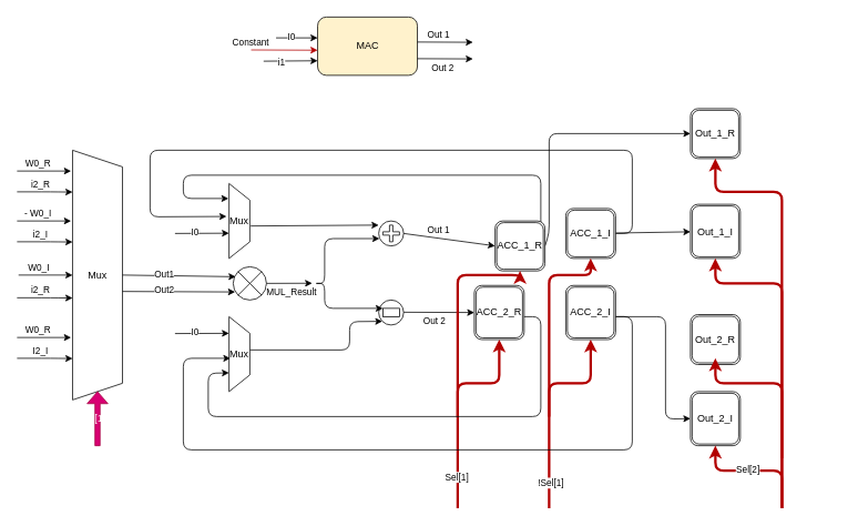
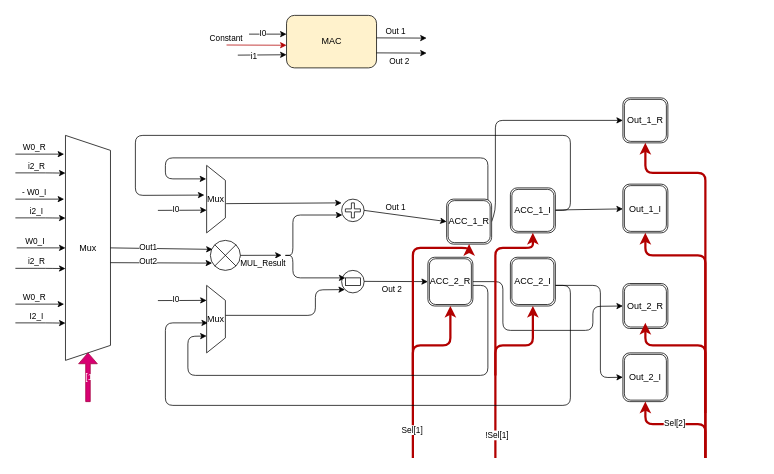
  <mxCell id="0" />
  <mxCell id="1" parent="0" />
  <mxCell id="2" value="MAC" style="rounded=1;whiteSpace=wrap;html=1;fillColor=#fff2cc;" parent="1" vertex="1"><mxGeometry x="381.56" y="20" width="120" height="70" as="geometry" /></mxCell>
  <mxCell id="3" value="" style="endArrow=classic;html=1;" parent="1" edge="1"><mxGeometry width="50" height="50" relative="1" as="geometry"><mxPoint x="331.56" y="45" as="sourcePoint" /><mxPoint x="381.56" y="45" as="targetPoint" /></mxGeometry></mxCell>
  <mxCell id="4" value="I0" style="edgeLabel;html=1;align=center;verticalAlign=middle;resizable=0;points=[];" parent="3" vertex="1" connectable="0"><mxGeometry x="-0.261" y="2" relative="1" as="geometry"><mxPoint as="offset" /></mxGeometry></mxCell>
  <mxCell id="5" value="" style="endArrow=classic;html=1;entryX=0;entryY=0.75;entryDx=0;entryDy=0;" parent="1" target="2" edge="1"><mxGeometry width="50" height="50" relative="1" as="geometry"><mxPoint x="316.56" y="73" as="sourcePoint" /><mxPoint x="366.56" y="70" as="targetPoint" /></mxGeometry></mxCell>
  <mxCell id="6" value="i1" style="edgeLabel;html=1;align=center;verticalAlign=middle;resizable=0;points=[];" parent="5" vertex="1" connectable="0"><mxGeometry x="-0.363" y="-1" relative="1" as="geometry"><mxPoint as="offset" /></mxGeometry></mxCell>
  <mxCell id="7" value="" style="endArrow=classic;html=1;entryX=0.015;entryY=0.672;entryDx=0;entryDy=0;entryPerimeter=0;" parent="1" edge="1"><mxGeometry width="50" height="50" relative="1" as="geometry"><mxPoint x="501.56" y="50" as="sourcePoint" /><mxPoint x="568.352" y="50.32" as="targetPoint" /></mxGeometry></mxCell>
  <mxCell id="8" value="Out 1" style="edgeLabel;html=1;align=center;verticalAlign=middle;resizable=0;points=[];" parent="7" vertex="1" connectable="0"><mxGeometry x="-0.265" y="3" relative="1" as="geometry"><mxPoint y="-7" as="offset" /></mxGeometry></mxCell>
  <mxCell id="9" value="" style="endArrow=classic;html=1;entryX=0.015;entryY=0.672;entryDx=0;entryDy=0;entryPerimeter=0;" parent="1" edge="1"><mxGeometry width="50" height="50" relative="1" as="geometry"><mxPoint x="501.56" y="70" as="sourcePoint" /><mxPoint x="568.352" y="70.32" as="targetPoint" /></mxGeometry></mxCell>
  <mxCell id="10" value="Out 2" style="edgeLabel;html=1;align=center;verticalAlign=middle;resizable=0;points=[];" parent="9" vertex="1" connectable="0"><mxGeometry x="-0.265" y="1" relative="1" as="geometry"><mxPoint x="5" y="11" as="offset" /></mxGeometry></mxCell>
  <mxCell id="11" value="" style="endArrow=classic;html=1;entryX=0.015;entryY=0.672;entryDx=0;entryDy=0;entryPerimeter=0;fillColor=#e51400;strokeColor=#B20000;" parent="1" edge="1"><mxGeometry width="50" height="50" relative="1" as="geometry"><mxPoint x="301.56" y="59.52" as="sourcePoint" /><mxPoint x="381.56" y="59.84" as="targetPoint" /></mxGeometry></mxCell>
  <mxCell id="12" value="Constant" style="edgeLabel;html=1;align=center;verticalAlign=middle;resizable=0;points=[];" parent="11" vertex="1" connectable="0"><mxGeometry x="-0.363" y="-1" relative="1" as="geometry"><mxPoint x="-26" y="-11" as="offset" /></mxGeometry></mxCell>
  <mxCell id="13" value="" style="shape=sumEllipse;perimeter=ellipsePerimeter;whiteSpace=wrap;html=1;backgroundOutline=1;" parent="1" vertex="1"><mxGeometry x="280" y="320" width="40" height="40" as="geometry" /></mxCell>
  <mxCell id="14" value="Mux" style="shape=trapezoid;perimeter=trapezoidPerimeter;whiteSpace=wrap;html=1;fixedSize=1;direction=south;" parent="1" vertex="1"><mxGeometry x="86.8" y="180" width="60" height="300" as="geometry" /></mxCell>
  <mxCell id="15" value="" style="endArrow=classic;html=1;entryX=0;entryY=0.25;entryDx=0;entryDy=0;" parent="1" edge="1"><mxGeometry width="50" height="50" relative="1" as="geometry"><mxPoint x="20" y="205" as="sourcePoint" /><mxPoint x="85" y="205" as="targetPoint" /></mxGeometry></mxCell>
  <mxCell id="16" value="W0_R" style="edgeLabel;html=1;align=center;verticalAlign=middle;resizable=0;points=[];" parent="15" vertex="1" connectable="0"><mxGeometry x="-0.261" y="2" relative="1" as="geometry"><mxPoint y="-8" as="offset" /></mxGeometry></mxCell>
  <mxCell id="17" value="" style="endArrow=classic;html=1;entryX=0.015;entryY=0.672;entryDx=0;entryDy=0;entryPerimeter=0;" parent="1" edge="1"><mxGeometry width="50" height="50" relative="1" as="geometry"><mxPoint x="20" y="230" as="sourcePoint" /><mxPoint x="86.8" y="230.32" as="targetPoint" /><Array as="points"><mxPoint x="60" y="230" /></Array></mxGeometry></mxCell>
  <mxCell id="18" value="i2_R" style="edgeLabel;html=1;align=center;verticalAlign=middle;resizable=0;points=[];" parent="17" vertex="1" connectable="0"><mxGeometry x="-0.363" y="-1" relative="1" as="geometry"><mxPoint x="6" y="-11" as="offset" /></mxGeometry></mxCell>
  <mxCell id="19" value="" style="endArrow=classic;html=1;entryX=0;entryY=0.25;entryDx=0;entryDy=0;" parent="1" edge="1"><mxGeometry width="50" height="50" relative="1" as="geometry"><mxPoint x="20.008" y="265" as="sourcePoint" /><mxPoint x="85.008" y="265" as="targetPoint" /></mxGeometry></mxCell>
  <mxCell id="20" value="- W0_I" style="edgeLabel;html=1;align=center;verticalAlign=middle;resizable=0;points=[];" parent="19" vertex="1" connectable="0"><mxGeometry x="-0.261" y="2" relative="1" as="geometry"><mxPoint y="-8" as="offset" /></mxGeometry></mxCell>
  <mxCell id="21" value="" style="endArrow=classic;html=1;entryX=0.015;entryY=0.672;entryDx=0;entryDy=0;entryPerimeter=0;" parent="1" edge="1"><mxGeometry width="50" height="50" relative="1" as="geometry"><mxPoint x="20.008" y="290" as="sourcePoint" /><mxPoint x="86.8" y="290.32" as="targetPoint" /><Array as="points"><mxPoint x="60" y="290" /></Array></mxGeometry></mxCell>
  <mxCell id="22" value="i2_I" style="edgeLabel;html=1;align=center;verticalAlign=middle;resizable=0;points=[];" parent="21" vertex="1" connectable="0"><mxGeometry x="-0.363" y="-1" relative="1" as="geometry"><mxPoint x="6" y="-11" as="offset" /></mxGeometry></mxCell>
  <mxCell id="23" value="" style="endArrow=classic;html=1;entryX=0.015;entryY=0.672;entryDx=0;entryDy=0;entryPerimeter=0;" parent="1" edge="1"><mxGeometry width="50" height="50" relative="1" as="geometry"><mxPoint x="20.008" y="357.29" as="sourcePoint" /><mxPoint x="86.8" y="357.61" as="targetPoint" /><Array as="points"><mxPoint x="60" y="357.29" /></Array></mxGeometry></mxCell>
  <mxCell id="24" value="i2_R" style="edgeLabel;html=1;align=center;verticalAlign=middle;resizable=0;points=[];" parent="23" vertex="1" connectable="0"><mxGeometry x="-0.363" y="-1" relative="1" as="geometry"><mxPoint x="6" y="-11" as="offset" /></mxGeometry></mxCell>
  <mxCell id="25" value="" style="endArrow=classic;html=1;entryX=0;entryY=0.25;entryDx=0;entryDy=0;" parent="1" edge="1"><mxGeometry width="50" height="50" relative="1" as="geometry"><mxPoint x="20.008" y="405" as="sourcePoint" /><mxPoint x="85.008" y="405" as="targetPoint" /></mxGeometry></mxCell>
  <mxCell id="26" value="W0_R" style="edgeLabel;html=1;align=center;verticalAlign=middle;resizable=0;points=[];" parent="25" vertex="1" connectable="0"><mxGeometry x="-0.261" y="2" relative="1" as="geometry"><mxPoint y="-8" as="offset" /></mxGeometry></mxCell>
  <mxCell id="27" value="" style="endArrow=classic;html=1;entryX=0.015;entryY=0.672;entryDx=0;entryDy=0;entryPerimeter=0;" parent="1" edge="1"><mxGeometry width="50" height="50" relative="1" as="geometry"><mxPoint x="20.008" y="430" as="sourcePoint" /><mxPoint x="86.8" y="430.32" as="targetPoint" /><Array as="points"><mxPoint x="60" y="430" /></Array></mxGeometry></mxCell>
  <mxCell id="28" value="I2_I" style="edgeLabel;html=1;align=center;verticalAlign=middle;resizable=0;points=[];" parent="27" vertex="1" connectable="0"><mxGeometry x="-0.363" y="-1" relative="1" as="geometry"><mxPoint x="6" y="-11" as="offset" /></mxGeometry></mxCell>
  <mxCell id="29" value="Sel[1:0]" style="shape=singleArrow;direction=north;whiteSpace=wrap;html=1;fillColor=#d80073;fontColor=#ffffff;strokeColor=#A50040;arrowWidth=0.243;arrowSize=0.223;" parent="1" vertex="1"><mxGeometry x="104.3" y="470" width="25" height="65" as="geometry" /></mxCell>
  <mxCell id="30" value="" style="endArrow=classic;html=1;entryX=0;entryY=0.25;entryDx=0;entryDy=0;" parent="1" edge="1"><mxGeometry width="50" height="50" relative="1" as="geometry"><mxPoint x="21.798" y="330" as="sourcePoint" /><mxPoint x="86.798" y="330" as="targetPoint" /></mxGeometry></mxCell>
  <mxCell id="31" value="W0_I" style="edgeLabel;html=1;align=center;verticalAlign=middle;resizable=0;points=[];" parent="30" vertex="1" connectable="0"><mxGeometry x="-0.261" y="2" relative="1" as="geometry"><mxPoint y="-8" as="offset" /></mxGeometry></mxCell>
  <mxCell id="32" value="" style="endArrow=classic;html=1;entryX=0.075;entryY=0.3;entryDx=0;entryDy=0;entryPerimeter=0;" parent="1" target="13" edge="1"><mxGeometry width="50" height="50" relative="1" as="geometry"><mxPoint x="146.8" y="330" as="sourcePoint" /><mxPoint x="196.8" y="330" as="targetPoint" /></mxGeometry></mxCell>
  <mxCell id="33" value="Out1" style="edgeLabel;html=1;align=center;verticalAlign=middle;resizable=0;points=[];" parent="32" vertex="1" connectable="0"><mxGeometry x="-0.261" y="2" relative="1" as="geometry"><mxPoint as="offset" /></mxGeometry></mxCell>
  <mxCell id="34" value="" style="endArrow=classic;html=1;entryX=0.058;entryY=0.758;entryDx=0;entryDy=0;entryPerimeter=0;" parent="1" target="13" edge="1"><mxGeometry width="50" height="50" relative="1" as="geometry"><mxPoint x="146.8" y="349.71" as="sourcePoint" /><mxPoint x="196.8" y="349.71" as="targetPoint" /></mxGeometry></mxCell>
  <mxCell id="35" value="Out2" style="edgeLabel;html=1;align=center;verticalAlign=middle;resizable=0;points=[];" parent="34" vertex="1" connectable="0"><mxGeometry x="-0.261" y="2" relative="1" as="geometry"><mxPoint as="offset" /></mxGeometry></mxCell>
  <mxCell id="36" value="" style="endArrow=classic;html=1;exitX=1;exitY=0.5;exitDx=0;exitDy=0;" parent="1" source="13" edge="1"><mxGeometry width="50" height="50" relative="1" as="geometry"><mxPoint x="325" y="339.83" as="sourcePoint" /><mxPoint x="375" y="339.83" as="targetPoint" /></mxGeometry></mxCell>
  <mxCell id="37" value="MUL_Result" style="edgeLabel;html=1;align=center;verticalAlign=middle;resizable=0;points=[];" parent="36" vertex="1" connectable="0"><mxGeometry x="-0.261" y="2" relative="1" as="geometry"><mxPoint x="10" y="12" as="offset" /></mxGeometry></mxCell>
  <mxCell id="38" value="" style="shape=cross;whiteSpace=wrap;html=1;" parent="1" vertex="1"><mxGeometry x="460" y="270" width="20" height="20" as="geometry" /></mxCell>
  <mxCell id="39" value="" style="ellipse;whiteSpace=wrap;html=1;aspect=fixed;fillColor=none;" parent="1" vertex="1"><mxGeometry x="455" y="265" width="30" height="30" as="geometry" /></mxCell>
  <mxCell id="40" value="" style="ellipse;whiteSpace=wrap;html=1;aspect=fixed;fillColor=none;" parent="1" vertex="1"><mxGeometry x="455" y="360" width="30" height="30" as="geometry" /></mxCell>
  <mxCell id="41" value="" style="endArrow=classic;html=1;entryX=0;entryY=0.25;entryDx=0;entryDy=0;exitX=0.567;exitY=-0.04;exitDx=0;exitDy=0;exitPerimeter=0;" parent="1" source="57" edge="1"><mxGeometry width="50" height="50" relative="1" as="geometry"><mxPoint x="390" y="270" as="sourcePoint" /><mxPoint x="455" y="270" as="targetPoint" /></mxGeometry></mxCell>
  <mxCell id="42" value="" style="edgeStyle=segmentEdgeStyle;endArrow=classic;html=1;entryX=0.032;entryY=0.706;entryDx=0;entryDy=0;entryPerimeter=0;" parent="1" target="39" edge="1"><mxGeometry width="50" height="50" relative="1" as="geometry"><mxPoint x="380" y="340" as="sourcePoint" /><mxPoint x="449" y="301" as="targetPoint" /><Array as="points"><mxPoint x="390" y="340" /><mxPoint x="390" y="286" /></Array></mxGeometry></mxCell>
  <mxCell id="43" value="" style="edgeStyle=segmentEdgeStyle;endArrow=classic;html=1;entryX=0;entryY=0;entryDx=0;entryDy=0;" parent="1" target="44" edge="1"><mxGeometry width="50" height="50" relative="1" as="geometry"><mxPoint x="380" y="340" as="sourcePoint" /><mxPoint x="450" y="370" as="targetPoint" /><Array as="points"><mxPoint x="390" y="340" /><mxPoint x="390" y="370" /></Array></mxGeometry></mxCell>
  <mxCell id="44" value="" style="rounded=0;whiteSpace=wrap;html=1;" parent="1" vertex="1"><mxGeometry x="460" y="370" width="20" height="10" as="geometry" /></mxCell>
  <mxCell id="45" value="" style="endArrow=classic;html=1;entryX=0;entryY=0.5;entryDx=0;entryDy=0;exitX=1;exitY=0.5;exitDx=0;exitDy=0;" parent="1" source="39" target="54" edge="1"><mxGeometry width="50" height="50" relative="1" as="geometry"><mxPoint x="480" y="304.66" as="sourcePoint" /><mxPoint x="546.792" y="304.98" as="targetPoint" /></mxGeometry></mxCell>
  <mxCell id="46" value="Out 1" style="edgeLabel;html=1;align=center;verticalAlign=middle;resizable=0;points=[];" parent="45" vertex="1" connectable="0"><mxGeometry x="-0.265" y="3" relative="1" as="geometry"><mxPoint y="-7" as="offset" /></mxGeometry></mxCell>
  <mxCell id="47" value="" style="endArrow=classic;html=1;entryX=0;entryY=0.5;entryDx=0;entryDy=0;" parent="1" target="50" edge="1"><mxGeometry width="50" height="50" relative="1" as="geometry"><mxPoint x="485" y="374.66" as="sourcePoint" /><mxPoint x="551.792" y="374.98" as="targetPoint" /></mxGeometry></mxCell>
  <mxCell id="48" value="Out 2" style="edgeLabel;html=1;align=center;verticalAlign=middle;resizable=0;points=[];" parent="47" vertex="1" connectable="0"><mxGeometry x="-0.265" y="1" relative="1" as="geometry"><mxPoint x="5" y="11" as="offset" /></mxGeometry></mxCell>
+ <mxCell id="49" style="edgeStyle=none;html=1;entryX=0;entryY=0.5;entryDx=0;entryDy=0;exitX=1;exitY=0.5;exitDx=0;exitDy=0;" parent="1" source="50" target="75" edge="1"><mxGeometry relative="1" as="geometry"><Array as="points"><mxPoint x="670" y="375" /><mxPoint x="670" y="440" /><mxPoint x="790" y="440" /><mxPoint x="790" y="408" /></Array></mxGeometry></mxCell>
  <mxCell id="50" value="ACC_2_R" style="shape=ext;double=1;rounded=1;whiteSpace=wrap;html=1;" parent="1" vertex="1"><mxGeometry x="570" y="342.5" width="60" height="65" as="geometry" /></mxCell>
  <mxCell id="51" value="" style="edgeStyle=elbowEdgeStyle;elbow=vertical;endArrow=classic;html=1;fillColor=#e51400;strokeColor=#B20000;strokeWidth=3;entryX=0.5;entryY=1;entryDx=0;entryDy=0;" parent="1" target="50" edge="1"><mxGeometry width="50" height="50" relative="1" as="geometry"><mxPoint x="550" y="500" as="sourcePoint" /><mxPoint x="600" y="420" as="targetPoint" /><Array as="points"><mxPoint x="600" y="460" /></Array></mxGeometry></mxCell>
  <mxCell id="52" style="edgeStyle=none;html=1;strokeWidth=1;entryX=0.2;entryY=1.024;entryDx=0;entryDy=0;entryPerimeter=0;" parent="1" source="54" target="57" edge="1"><mxGeometry relative="1" as="geometry"><mxPoint x="230" y="260" as="targetPoint" /><Array as="points"><mxPoint x="650" y="280" /><mxPoint x="650" y="210" /><mxPoint y="210" x="220" /><mxPoint y="238" x="220" /></Array></mxGeometry></mxCell>
  <mxCell id="53" style="edgeStyle=none;html=1;entryX=0;entryY=0.5;entryDx=0;entryDy=0;exitX=1;exitY=0.5;exitDx=0;exitDy=0;" parent="1" source="54" target="77" edge="1"><mxGeometry relative="1" as="geometry"><Array as="points"><mxPoint x="660" y="280" /><mxPoint x="660" y="160" /></Array></mxGeometry></mxCell>
  <mxCell id="54" value="ACC_1_R" style="shape=ext;double=1;rounded=1;whiteSpace=wrap;html=1;" parent="1" vertex="1"><mxGeometry x="595" y="265" width="60" height="60" as="geometry" /></mxCell>
  <mxCell id="55" value="" style="edgeStyle=elbowEdgeStyle;elbow=vertical;endArrow=classic;html=1;fillColor=#e51400;strokeColor=#B20000;strokeWidth=3;entryX=0.5;entryY=1;entryDx=0;entryDy=0;" parent="1" target="54" edge="1"><mxGeometry width="50" height="50" relative="1" as="geometry"><mxPoint x="550" y="610" as="sourcePoint" /><mxPoint x="600" y="320" as="targetPoint" /><Array as="points"><mxPoint x="570" y="330" /><mxPoint x="570" y="340" /></Array></mxGeometry></mxCell>
  <mxCell id="56" value="Sel[1]" style="edgeLabel;html=1;align=center;verticalAlign=middle;resizable=0;points=[];" parent="55" vertex="1" connectable="0"><mxGeometry x="-0.787" y="2" relative="1" as="geometry"><mxPoint as="offset" /></mxGeometry></mxCell>
  <mxCell id="57" value="Mux" style="shape=trapezoid;perimeter=trapezoidPerimeter;whiteSpace=wrap;html=1;fixedSize=1;direction=south;" parent="1" vertex="1"><mxGeometry x="275" y="220" width="25" height="90" as="geometry" /></mxCell>
  <mxCell id="58" value="" style="endArrow=classic;html=1;" parent="1" edge="1"><mxGeometry width="50" height="50" relative="1" as="geometry"><mxPoint x="210" y="280" as="sourcePoint" /><mxPoint x="275" y="279.71" as="targetPoint" /></mxGeometry></mxCell>
  <mxCell id="59" value="I0" style="edgeLabel;html=1;align=center;verticalAlign=middle;resizable=0;points=[];" parent="58" vertex="1" connectable="0"><mxGeometry x="-0.261" y="2" relative="1" as="geometry"><mxPoint as="offset" /></mxGeometry></mxCell>
  <mxCell id="60" style="edgeStyle=none;html=1;entryX=0;entryY=0.5;entryDx=0;entryDy=0;" parent="1" target="74" edge="1"><mxGeometry relative="1" as="geometry"><mxPoint x="740" y="380" as="sourcePoint" /><Array as="points"><mxPoint x="800" y="380" /><mxPoint x="800" y="503" /></Array></mxGeometry></mxCell>
  <mxCell id="61" value="ACC_2_I" style="shape=ext;double=1;rounded=1;whiteSpace=wrap;html=1;" parent="1" vertex="1"><mxGeometry x="680" y="342.5" width="60" height="65" as="geometry" /></mxCell>
  <mxCell id="62" value="" style="edgeStyle=elbowEdgeStyle;elbow=vertical;endArrow=classic;html=1;fillColor=#e51400;strokeColor=#B20000;strokeWidth=3;entryX=0.5;entryY=1;entryDx=0;entryDy=0;" parent="1" target="61" edge="1"><mxGeometry width="50" height="50" relative="1" as="geometry"><mxPoint x="660" y="500" as="sourcePoint" /><mxPoint x="710" y="420" as="targetPoint" /><Array as="points"><mxPoint x="710" y="460" /></Array></mxGeometry></mxCell>
  <mxCell id="63" style="edgeStyle=none;html=1;" parent="1" source="64" target="76" edge="1"><mxGeometry relative="1" as="geometry" /></mxCell>
  <mxCell id="64" value="ACC_1_I" style="shape=ext;double=1;rounded=1;whiteSpace=wrap;html=1;" parent="1" vertex="1"><mxGeometry x="680" y="250" width="60" height="60" as="geometry" /></mxCell>
  <mxCell id="65" value="" style="edgeStyle=elbowEdgeStyle;elbow=vertical;endArrow=classic;html=1;fillColor=#e51400;strokeColor=#B20000;strokeWidth=3;entryX=0.5;entryY=1;entryDx=0;entryDy=0;" parent="1" target="64" edge="1"><mxGeometry width="50" height="50" relative="1" as="geometry"><mxPoint x="660" y="610" as="sourcePoint" /><mxPoint x="710" y="320" as="targetPoint" /><Array as="points"><mxPoint x="680" y="330" /><mxPoint x="680" y="340" /></Array></mxGeometry></mxCell>
  <mxCell id="66" value="!Sel[1]" style="edgeLabel;html=1;align=center;verticalAlign=middle;resizable=0;points=[];" parent="65" vertex="1" connectable="0"><mxGeometry x="-0.824" y="-1" relative="1" as="geometry"><mxPoint as="offset" /></mxGeometry></mxCell>
  <mxCell id="67" style="edgeStyle=none;html=1;entryX=0;entryY=1;entryDx=0;entryDy=0;strokeWidth=1;exitX=0.444;exitY=0;exitDx=0;exitDy=0;exitPerimeter=0;" parent="1" source="68" target="40" edge="1"><mxGeometry relative="1" as="geometry"><Array as="points"><mxPoint x="420" y="420" /><mxPoint x="420" y="386" /></Array></mxGeometry></mxCell>
  <mxCell id="68" value="Mux" style="shape=trapezoid;perimeter=trapezoidPerimeter;whiteSpace=wrap;html=1;fixedSize=1;direction=south;" parent="1" vertex="1"><mxGeometry x="275" y="380" width="25" height="90" as="geometry" /></mxCell>
  <mxCell id="69" value="" style="endArrow=classic;html=1;" parent="1" edge="1"><mxGeometry width="50" height="50" relative="1" as="geometry"><mxPoint x="210" y="400.29" as="sourcePoint" /><mxPoint x="275" y="400" as="targetPoint" /></mxGeometry></mxCell>
  <mxCell id="70" value="I0" style="edgeLabel;html=1;align=center;verticalAlign=middle;resizable=0;points=[];" parent="69" vertex="1" connectable="0"><mxGeometry x="-0.261" y="2" relative="1" as="geometry"><mxPoint as="offset" /></mxGeometry></mxCell>
  <mxCell id="71" style="edgeStyle=none;html=1;strokeWidth=1;entryX=0.44;entryY=1.12;entryDx=0;entryDy=0;entryPerimeter=0;" parent="1" target="57" edge="1"><mxGeometry relative="1" as="geometry"><mxPoint x="384.4" y="238" as="targetPoint" /><mxPoint x="740" y="280" as="sourcePoint" /><Array as="points"><mxPoint x="760" y="280" /><mxPoint x="760" y="180" /><mxPoint x="180" y="180" /><mxPoint x="180" y="260" /></Array></mxGeometry></mxCell>
  <mxCell id="72" style="edgeStyle=none;html=1;strokeWidth=1;entryX=0.75;entryY=1;entryDx=0;entryDy=0;" parent="1" target="68" edge="1"><mxGeometry relative="1" as="geometry"><mxPoint x="270" y="420" as="targetPoint" /><mxPoint x="630" y="380" as="sourcePoint" /><Array as="points"><mxPoint x="650" y="380" /><mxPoint x="650" y="500" /><mxPoint x="250" y="500" /><mxPoint x="250" y="448" /></Array></mxGeometry></mxCell>
  <mxCell id="73" style="edgeStyle=none;html=1;strokeWidth=1;entryX=0.556;entryY=0.933;entryDx=0;entryDy=0;entryPerimeter=0;" parent="1" target="68" edge="1"><mxGeometry relative="1" as="geometry"><mxPoint x="270" y="430" as="targetPoint" /><mxPoint x="740" y="380" as="sourcePoint" /><Array as="points"><mxPoint x="760" y="380" /><mxPoint x="760" y="540" /><mxPoint y="540" x="220" /><mxPoint y="430" x="220" /></Array></mxGeometry></mxCell>
  <mxCell id="74" value="Out_2_I" style="shape=ext;double=1;rounded=1;whiteSpace=wrap;html=1;" parent="1" vertex="1"><mxGeometry x="830" y="470" width="60" height="65" as="geometry" /></mxCell>
  <mxCell id="75" value="Out_2_R" style="shape=ext;double=1;rounded=1;whiteSpace=wrap;html=1;" parent="1" vertex="1"><mxGeometry x="830" y="377.5" width="60" height="60" as="geometry" /></mxCell>
  <mxCell id="76" value="Out_1_I" style="shape=ext;double=1;rounded=1;whiteSpace=wrap;html=1;" parent="1" vertex="1"><mxGeometry x="830" y="245" width="60" height="65" as="geometry" /></mxCell>
  <mxCell id="77" value="Out_1_R" style="shape=ext;double=1;rounded=1;whiteSpace=wrap;html=1;" parent="1" vertex="1"><mxGeometry x="830" y="130" width="60" height="60" as="geometry" /></mxCell>
  <mxCell id="78" value="" style="edgeStyle=elbowEdgeStyle;elbow=vertical;endArrow=classic;html=1;fillColor=#e51400;strokeColor=#B20000;strokeWidth=3;entryX=0.5;entryY=1;entryDx=0;entryDy=0;" parent="1" target="77" edge="1"><mxGeometry width="50" height="50" relative="1" as="geometry"><mxPoint x="940" y="550" as="sourcePoint" /><mxPoint x="1040" y="257.5" as="targetPoint" /><Array as="points"><mxPoint x="910" y="230" /><mxPoint x="980" y="230" /><mxPoint x="910" y="230" /><mxPoint x="1010" y="287.5" /></Array></mxGeometry></mxCell>
  <mxCell id="79" value="" style="edgeStyle=elbowEdgeStyle;elbow=vertical;endArrow=classic;html=1;fillColor=#e51400;strokeColor=#B20000;strokeWidth=3;entryX=0.5;entryY=1;entryDx=0;entryDy=0;" parent="1" edge="1"><mxGeometry width="50" height="50" relative="1" as="geometry"><mxPoint x="940" y="610" as="sourcePoint" /><mxPoint x="860" y="310" as="targetPoint" /><Array as="points"><mxPoint x="900" y="340" /><mxPoint x="830" y="340" /></Array></mxGeometry></mxCell>
  <mxCell id="80" value="" style="edgeStyle=elbowEdgeStyle;elbow=vertical;endArrow=classic;html=1;fillColor=#e51400;strokeColor=#B20000;strokeWidth=3;entryX=0.5;entryY=1;entryDx=0;entryDy=0;" parent="1" edge="1"><mxGeometry width="50" height="50" relative="1" as="geometry"><mxPoint x="940" y="610" as="sourcePoint" /><mxPoint x="860" y="430" as="targetPoint" /><Array as="points"><mxPoint x="900" y="460" /><mxPoint x="830" y="460" /></Array></mxGeometry></mxCell>
  <mxCell id="81" value="" style="edgeStyle=elbowEdgeStyle;elbow=vertical;endArrow=classic;html=1;fillColor=#e51400;strokeColor=#B20000;strokeWidth=3;entryX=0.5;entryY=1;entryDx=0;entryDy=0;" parent="1" edge="1"><mxGeometry width="50" height="50" relative="1" as="geometry"><mxPoint x="940" y="610" as="sourcePoint" /><mxPoint x="860" y="535" as="targetPoint" /><Array as="points"><mxPoint x="900" y="565" /><mxPoint x="830" y="565" /></Array></mxGeometry></mxCell>
  <mxCell id="82" value="Sel[2]" style="edgeLabel;html=1;align=center;verticalAlign=middle;resizable=0;points=[];" parent="81" vertex="1" connectable="0"><mxGeometry x="0.125" y="-2" relative="1" as="geometry"><mxPoint as="offset" /></mxGeometry></mxCell>
